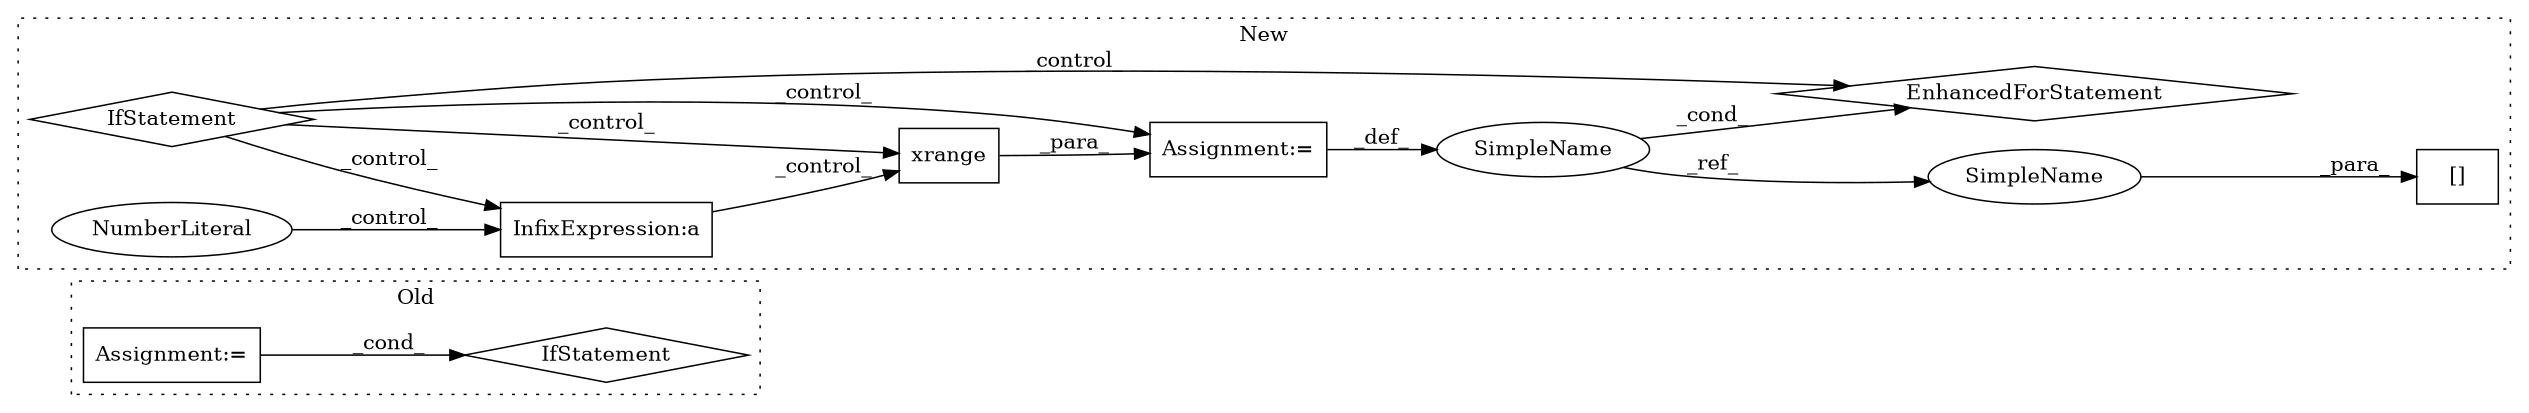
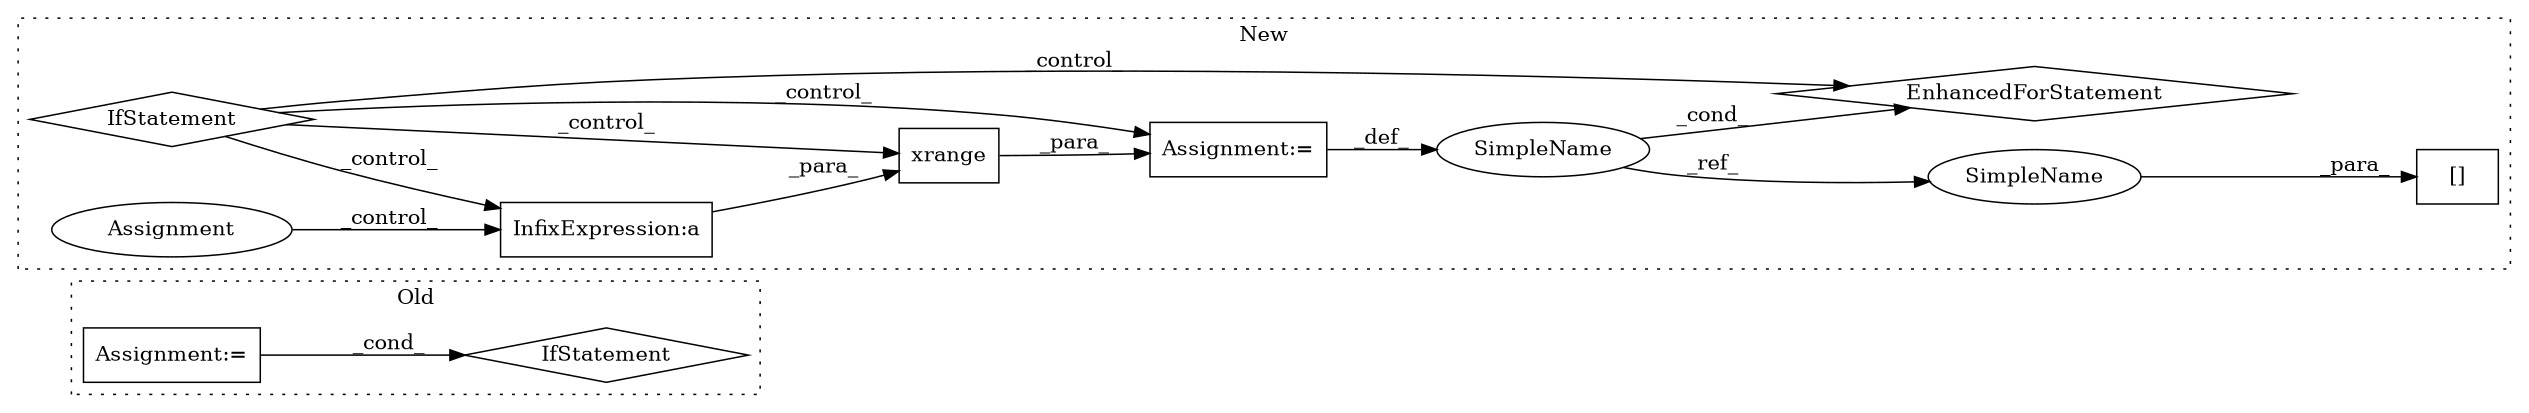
  digraph {
    rankdir=LR
    node [a=25 l=1 s="954,1059" shape=box]
    n1 [l="12,2" label=IfStatement s="680,711" shape=diamond]
    n2 [a=7 l="57,2" label="Assignment:=" s="581,668"]
    n3 [a=32 l="7,1" label=xrange s="1027,1058"]
    n4 [a=7 l="65,2" label="Assignment:="]
    n5 [a=70 l="65,2" label=EnhancedForStatement shape=diamond]
    n6 [a=2 l="6,1" label="[]" s="1238,1245"]
    n7 [a=42 label=SimpleName s=1023 shape=ellipse]
    n8 [l="12,2" label=IfStatement s="909,940" shape=diamond]
    n9 [a=27 l=3 label="InfixExpression:a" s=1039]
-   n10 [a=34 label=NumberLiteral s=1042 shape=ellipse]
+   n10 [a=34 label=Assignment s=1042 shape=ellipse]
    n11 [a=42 label=SimpleName s=1244 shape=ellipse]
    subgraph cluster_1 {
      label=Old
      style=dotted
      n1
      n2
    }
    subgraph cluster_2 {
      label=New
      style=dotted
      n3
      n4
      n5
      n6
      n7
      n8
      n9
      n10
      n11
    }
    n2 -> n1 [label=_cond_]
    n3 -> n4 [label=_para_]
    n4 -> n7 [label=_def_]
    n7 -> n5 [label=_cond_]
    n7 -> n11 [label=_ref_]
    n8 -> n3 [label=_control_]
    n8 -> n4 [label=_control_]
    n8 -> n5 [label=_control_]
    n8 -> n9 [label=_control_]
-   n9 -> n3 [label=_control_]
+   n9 -> n3 [label=_para_]
    n10 -> n9 [label=_control_]
    n11 -> n6 [label=_para_]
  }
